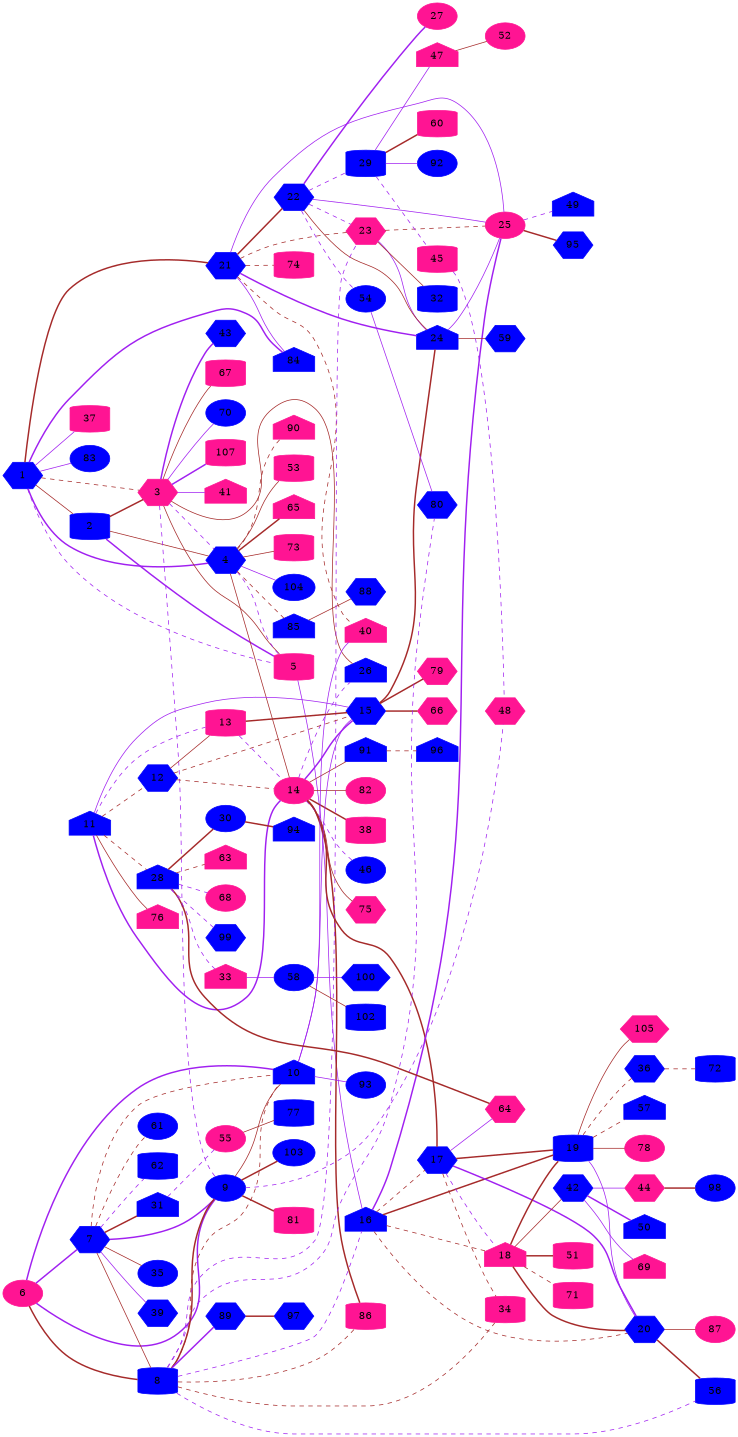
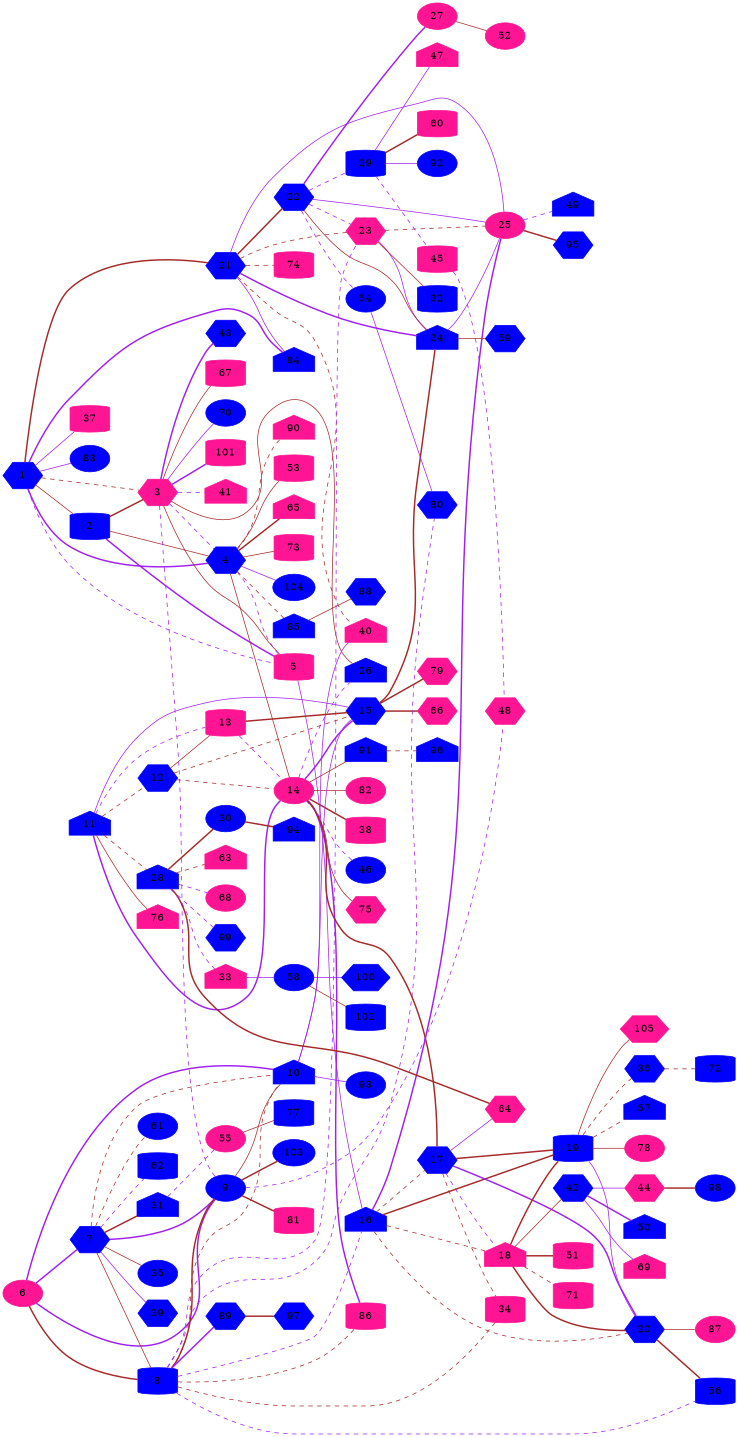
  graph {
    rankdir=LR
    node [color=blue shape=hexagon style=filled]
    edge [color=brown style=dashed]
    2 [shape=cylinder]
    1
    3 [color=deeppink]
    4
    5 [color=deeppink shape=cylinder]
    21
    37 [color=deeppink shape=cylinder]
    83 [shape=ellipse]
    84 [shape=house]
    9 [shape=ellipse]
    26 [shape=house]
    41 [color=deeppink shape=house]
    43
    67 [color=deeppink shape=cylinder]
    70 [shape=ellipse]
-   101 [color=deeppink shape=cylinder label=107]
+   101 [color=deeppink shape=cylinder]
    14 [color=deeppink shape=ellipse]
    53 [color=deeppink shape=cylinder]
    65 [color=deeppink shape=house]
    73 [color=deeppink shape=cylinder]
    85 [shape=house]
    90 [color=deeppink shape=house]
    104 [shape=ellipse]
    16 [shape=house]
    23 [color=deeppink]
    40 [color=deeppink shape=house]
    24 [shape=house]
    25 [color=deeppink shape=ellipse]
    22
    74 [color=deeppink shape=cylinder]
    10 [shape=house]
    48 [color=deeppink]
    81 [color=deeppink shape=cylinder]
    103 [shape=ellipse]
    86 [color=deeppink shape=cylinder]
    15
    17
    38 [color=deeppink shape=cylinder]
    46 [shape=ellipse]
    75 [color=deeppink]
    82 [color=deeppink shape=ellipse]
    91 [shape=house]
    88
    18 [color=deeppink shape=house]
    19 [shape=cylinder]
    20
    6 [color=deeppink shape=ellipse]
    7
    8 [shape=cylinder]
    31 [shape=house]
    35 [shape=ellipse]
    39
    61 [shape=ellipse]
    62 [shape=cylinder]
    34 [color=deeppink shape=cylinder]
    56 [shape=cylinder]
    80
    89
    93 [shape=ellipse]
    55 [color=deeppink shape=ellipse]
    32 [shape=cylinder]
    97
    66 [color=deeppink]
    79 [color=deeppink]
    11 [shape=house]
    12
    13 [color=deeppink shape=cylinder]
    28 [shape=house]
    76 [color=deeppink shape=house]
    64 [color=deeppink]
    30 [shape=ellipse]
    33 [color=deeppink shape=house]
    63 [color=deeppink shape=house]
    68 [color=deeppink shape=ellipse]
    99
    96 [shape=house]
    59
    42
    51 [color=deeppink shape=cylinder]
    71 [color=deeppink shape=cylinder]
    36
    57 [shape=house]
    78 [color=deeppink shape=ellipse]
    105 [color=deeppink]
    87 [color=deeppink shape=ellipse]
    49 [shape=house]
    95
    44 [color=deeppink]
    50 [shape=house]
    69 [color=deeppink shape=house]
    72 [shape=cylinder]
    27 [color=deeppink shape=ellipse]
    29 [shape=cylinder]
    54 [shape=ellipse]
    45 [color=deeppink shape=cylinder]
    47 [color=deeppink shape=house]
    60 [color=deeppink shape=cylinder]
    92 [shape=ellipse]
    94 [shape=house]
    58 [shape=ellipse]
    52 [color=deeppink shape=ellipse]
    77 [shape=cylinder]
    100
    102 [shape=cylinder]
    98 [shape=ellipse]
    2 -- 3 [style=bold]
    2 -- 4 [style=solid]
    2 -- 5 [color=purple style=bold]
    1 -- 2 [style=solid]
    1 -- 3
    1 -- 4 [color=purple style=bold]
    1 -- 5 [color=purple]
    1 -- 21 [style=bold]
    1 -- 37 [color=purple style=solid]
    1 -- 83 [color=purple style=solid]
    1 -- 84 [color=purple style=bold]
    3 -- 4 [color=purple]
    3 -- 5 [style=solid]
    3 -- 9 [color=purple]
    3 -- 26 [style=solid]
-   3 -- 41 [color=purple style=solid]
+   3 -- 41 [color=purple]
    3 -- 43 [color=purple style=bold]
    3 -- 67 [style=solid]
    3 -- 70 [color=purple style=solid]
    3 -- 101 [color=purple style=bold]
    4 -- 5 [color=purple]
    4 -- 14 [style=solid]
    4 -- 53 [style=solid]
    4 -- 65 [style=bold]
    4 -- 73 [style=solid]
    4 -- 85
    4 -- 90
    4 -- 104 [color=purple style=solid]
    5 -- 16 [color=purple style=solid]
    21 -- 84 [color=purple style=solid]
    21 -- 23
    21 -- 40
    21 -- 24 [color=purple style=bold]
    21 -- 25 [color=purple style=solid]
    21 -- 22 [style=bold]
    21 -- 74
    9 -- 10 [style=solid]
    9 -- 48 [color=purple]
    9 -- 81 [style=bold]
    9 -- 103 [style=bold]
    14 -- 26 [color=purple]
-   14 -- 86 [style=bold]
+   14 -- 86 [color=purple style=bold]
    14 -- 15 [color=purple style=bold]
    14 -- 17 [style=bold]
    14 -- 38 [style=bold]
    14 -- 46 [color=purple]
    14 -- 75 [style=solid]
    14 -- 82 [style=solid]
    14 -- 91 [style=solid]
    85 -- 88 [style=solid]
    16 -- 25 [color=purple style=bold]
    16 -- 17
    16 -- 18
    16 -- 19 [style=bold]
    16 -- 20
    23 -- 24 [color=purple style=solid]
    23 -- 25
    23 -- 32 [style=solid]
    24 -- 25 [color=purple style=solid]
    24 -- 59 [style=solid]
    25 -- 49 [color=purple]
    25 -- 95 [style=bold]
    22 -- 23 [color=purple]
    22 -- 24 [style=solid]
    22 -- 25 [color=purple style=solid]
    22 -- 27 [color=purple style=bold]
    22 -- 29 [color=purple]
    22 -- 54 [color=purple]
    10 -- 40 [color=purple style=solid]
    10 -- 15 [color=purple style=solid]
    10 -- 93 [color=purple style=solid]
    15 -- 24 [style=bold]
    15 -- 66 [style=bold]
    15 -- 79 [style=bold]
    17 -- 18 [color=purple]
    17 -- 19 [style=bold]
    17 -- 20 [color=purple style=bold]
    17 -- 34
    17 -- 64 [color=purple style=solid]
    91 -- 96
    18 -- 19 [style=bold]
    18 -- 20 [style=bold]
    18 -- 42 [style=solid]
    18 -- 51 [style=bold]
    18 -- 71
    19 -- 20 [color=purple style=solid]
    19 -- 36
    19 -- 57
    19 -- 78 [style=solid]
    19 -- 105 [style=solid]
    20 -- 56 [style=bold]
    20 -- 87 [style=solid]
    6 -- 9 [color=purple style=bold]
    6 -- 10 [color=purple style=bold]
    6 -- 7 [color=purple style=bold]
    6 -- 8 [style=bold]
    7 -- 9 [color=purple style=bold]
    7 -- 10
    7 -- 8 [style=solid]
    7 -- 31 [style=bold]
    7 -- 35 [style=solid]
    7 -- 39 [color=purple style=solid]
    7 -- 61
    7 -- 62 [color=purple]
    8 -- 9 [style=bold]
    8 -- 16 [color=purple]
    8 -- 23 [color=purple]
    8 -- 10
    8 -- 86
    8 -- 34
    8 -- 56 [color=purple]
    8 -- 80 [color=purple]
    8 -- 89 [color=purple style=bold]
    31 -- 55 [color=purple]
    89 -- 97 [style=bold]
    55 -- 77 [style=solid]
    11 -- 14 [color=purple style=bold]
    11 -- 15 [color=purple style=solid]
    11 -- 12
    11 -- 13 [color=purple]
    11 -- 28
    11 -- 76 [style=solid]
    12 -- 14
    12 -- 15
    12 -- 13 [style=solid]
    13 -- 14 [color=purple]
    13 -- 15 [style=bold]
    28 -- 64 [style=bold]
    28 -- 30 [style=bold]
    28 -- 33 [color=purple]
    28 -- 63
    28 -- 68 [color=purple]
    28 -- 99 [color=purple]
    30 -- 94 [style=bold]
    33 -- 58 [color=purple style=solid]
    42 -- 44 [color=purple style=solid]
    42 -- 50 [color=purple style=bold]
    42 -- 69 [color=purple style=solid]
    36 -- 72
    44 -- 98 [style=bold]
    29 -- 45 [color=purple]
    29 -- 47 [color=purple style=solid]
    29 -- 60 [style=bold]
    29 -- 92 [color=purple style=solid]
    54 -- 80 [color=purple style=solid]
    45 -- 48 [color=purple]
-   47 -- 52 [style=solid]
+   27 -- 52 [style=solid]
    58 -- 100 [color=purple style=solid]
    58 -- 102 [style=solid]
  }
